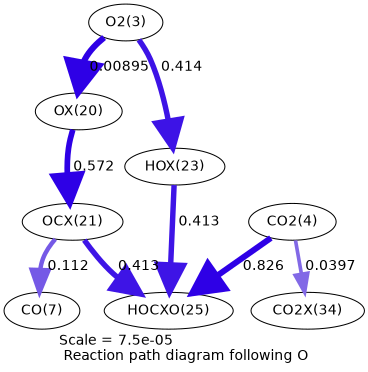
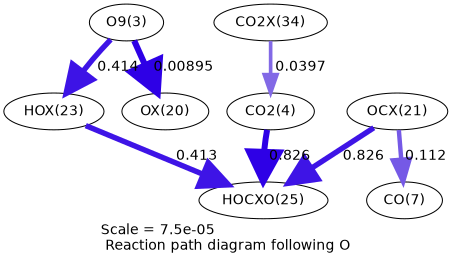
  digraph {
    fontname=Helvetica
    label="Scale = 7.5e-05\l Reaction path diagram following O"
    node [fontname=Helvetica]
    edge [arrowsize=2.67 color="0.7, 0.913, 0.9" fontname=Helvetica penwidth=5.33]
-   n1 [label="O2(3)"]
+   n1 [label="O9(3)"]
    n2 [label="OX(20)"]
    n3 [label="HOX(23)"]
    n4 [label="OCX(21)"]
    n5 [label="HOCXO(25)"]
    n6 [label="CO(7)"]
    n7 [label="CO2(4)"]
    n8 [label="CO2X(34)"]
    n1 -> n2 [arrowsize=3 color="0.7, 1.5, 0.9" label=" 0.00895" penwidth=6]
    n1 -> n3 [color="0.7, 0.914, 0.9" label=" 0.414"]
-   n2 -> n4 [arrowsize=2.79 color="0.7, 1.07, 0.9" label=" 0.572" penwidth=5.58]
    n3 -> n5 [label=" 0.413"]
-   n4 -> n5 [label=" 0.413"]
+   n4 -> n5 [label=" 0.826"]
    n4 -> n6 [arrowsize=2.17 color="0.7, 0.612, 0.9" label=" 0.112" penwidth=4.34]
    n7 -> n5 [arrowsize=2.93 color="0.7, 1.33, 0.9" label=" 0.826" penwidth=5.86]
-   n7 -> n8 [arrowsize=1.78 color="0.7, 0.54, 0.9" label=" 0.0397" penwidth=3.56]
+   n8 -> n7 [arrowsize=1.78 color="0.7, 0.54, 0.9" label=" 0.0397" penwidth=3.56]
  }
